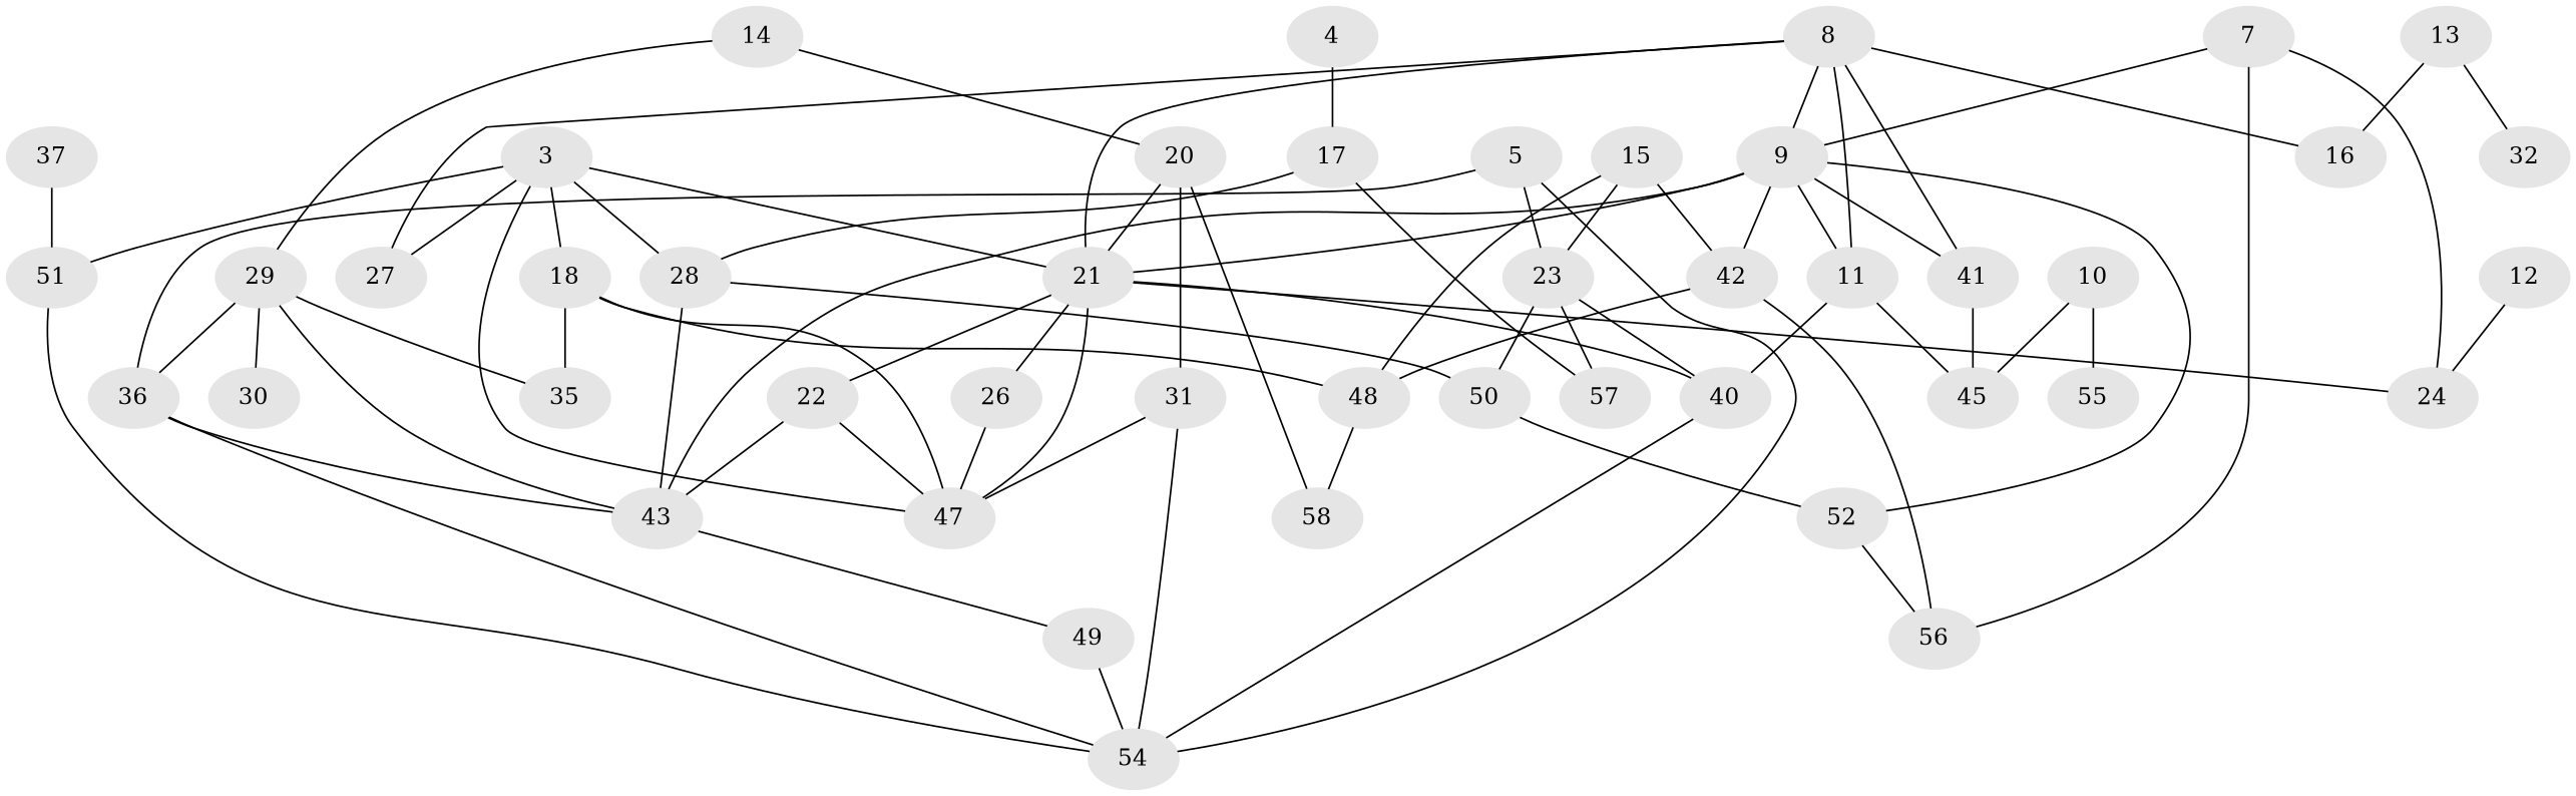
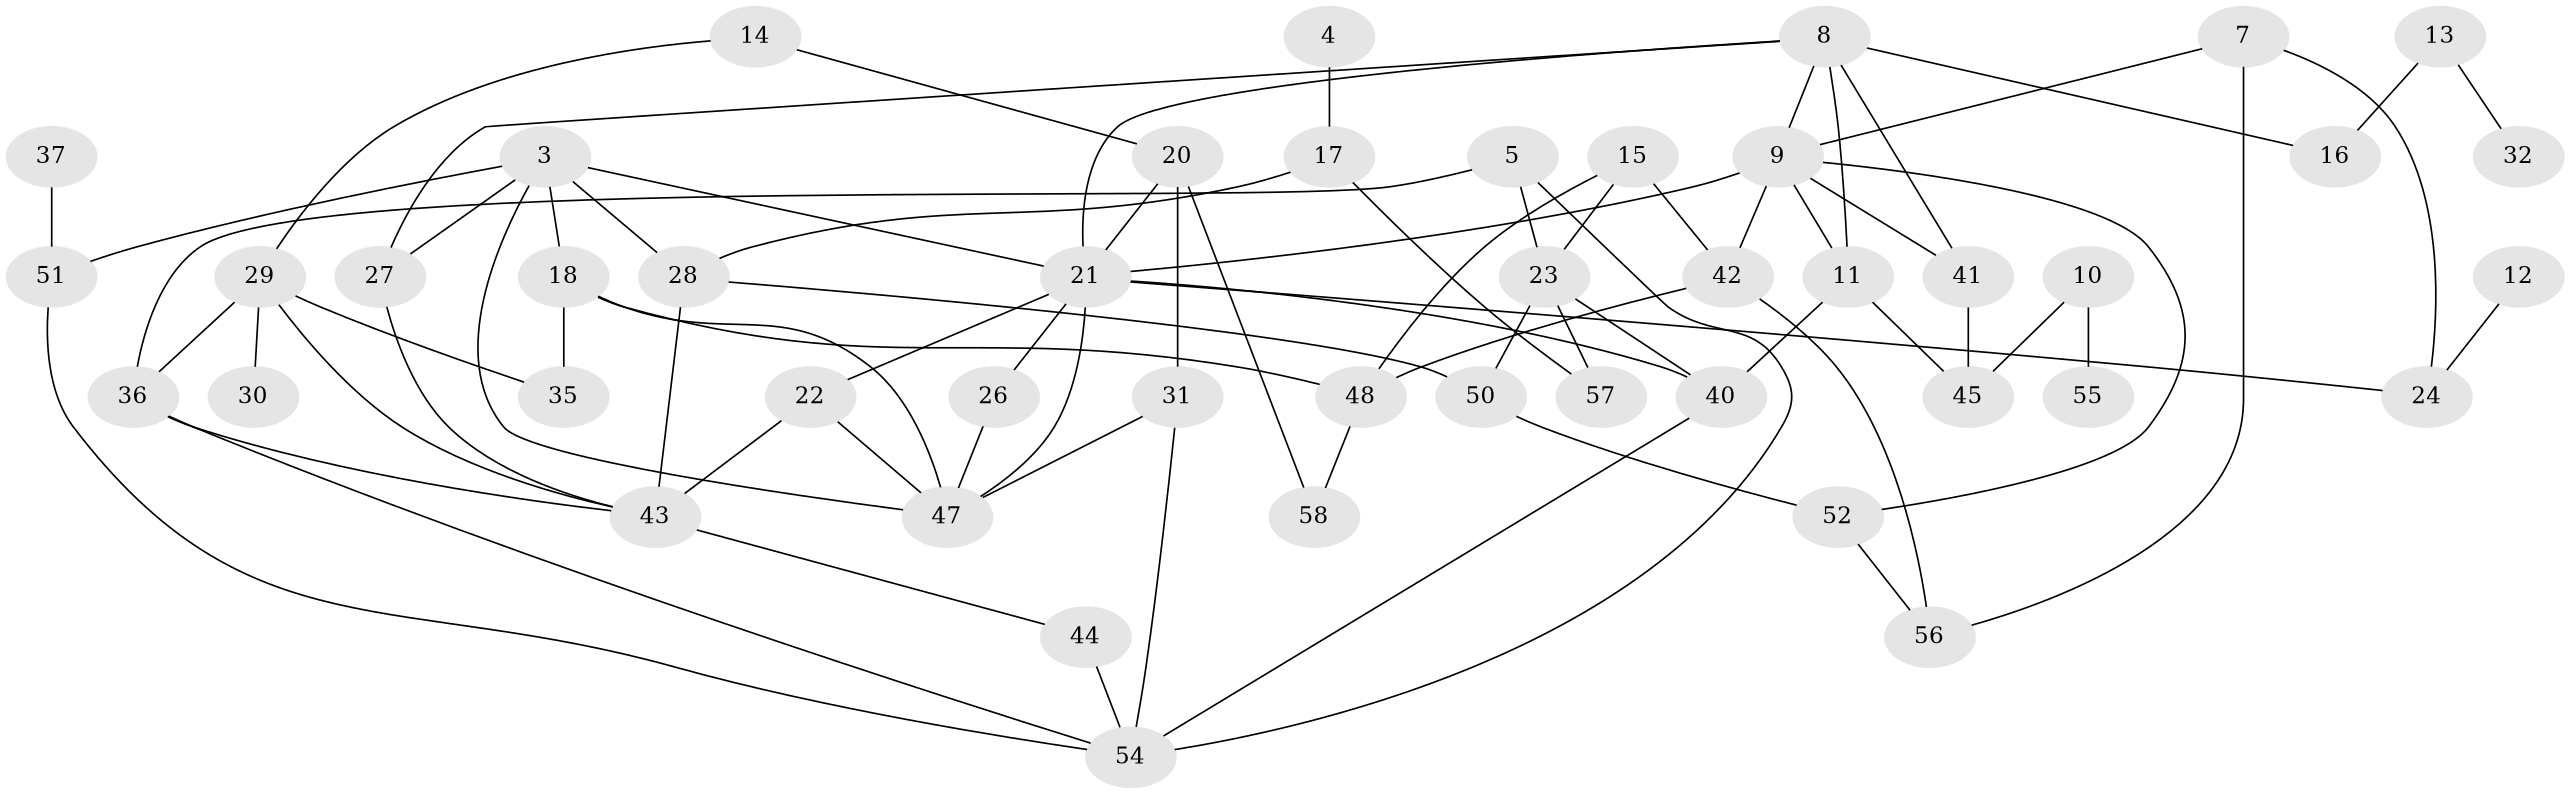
  graph {
    node [color=gray90 style=filled]
    edge [weight=1.0]
    n1 [label=5]
    23
    36
    54
    40
    57
    50
    43
    3
    18
    21
    27
    28
    47
    51
    48
    35
    24
    26
    22
    4
    17
    7
    9
    56
    11
    41
    42
    52
    8
    16
    45
-   44 [label=49]
+   44
    10
    55
    12
    13
    32
    14
    20
    29
    31
    58
    30
    15
    37
    n1 -- 23
    n1 -- 36
    n1 -- 54
    23 -- 40
    23 -- 57
    23 -- 50
    36 -- 54
    36 -- 43
    40 -- 54
    50 -- 52
    43 -- 44
    3 -- 18
    3 -- 21
    3 -- 27
    3 -- 28
    3 -- 47
    3 -- 51
    18 -- 47
    18 -- 48
    18 -- 35
    21 -- 40
    21 -- 47
    21 -- 24
    21 -- 26
    21 -- 22
    28 -- 50
    28 -- 43
    51 -- 54
    48 -- 58
    26 -- 47
    22 -- 43
    22 -- 47
    4 -- 17
    17 -- 57
    17 -- 28
    7 -- 24
    7 -- 9
    7 -- 56
-   9 -- 43
+   27 -- 43
    9 -- 21
    9 -- 11
    9 -- 41
    9 -- 42
    9 -- 52
    11 -- 40
    11 -- 45
    41 -- 45
    42 -- 48 [weight=2.0]
    42 -- 56
    52 -- 56
    8 -- 21
    8 -- 27
    8 -- 9
    8 -- 11
    8 -- 41
    8 -- 16
    44 -- 54 [weight=2.0]
    10 -- 45
    10 -- 55
    12 -- 24
    13 -- 16
    13 -- 32
    14 -- 20
    14 -- 29
    20 -- 21
    20 -- 31
    20 -- 58
    29 -- 36
    29 -- 43
    29 -- 35
    29 -- 30
    31 -- 54 [weight=2.0]
    31 -- 47
    15 -- 23
    15 -- 48
    15 -- 42
    37 -- 51 [weight=2.0]
  }
